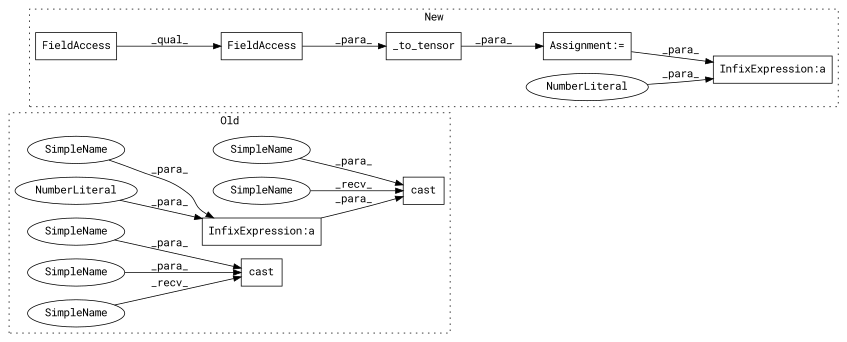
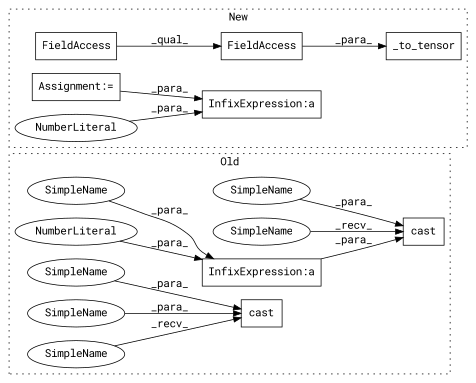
  digraph {
    rankdir=LR
    fontname="Roboto Mono"
    node [a=42 l=3 s=24170 shape=box fontname="Roboto Mono"]
    edge [fontname="Roboto Mono"]
    n1 [a=32 l="5,1" label=cast s="23551,23572"]
    n2 [a=32 l="5,1" label=cast s="23585,23612"]
    n3 [a=27 label="InfixExpression:a" s=23593]
    n4 [a=34 label=NumberLiteral s=23590 shape=ellipse]
    n5 [l=7 label=SimpleName s=23605 shape=ellipse]
    n6 [l=7 label=SimpleName s=23565 shape=ellipse]
    n7 [l=10 label=SimpleName s=23540 shape=ellipse]
    n8 [l=10 label=SimpleName s=23574 shape=ellipse]
    n9 [l=8 label=SimpleName s=23596 shape=ellipse]
    n10 [l=8 label=SimpleName s=23556 shape=ellipse]
    n11 [a=32 l="11,1" label=_to_tensor s="24150,24193"]
    n12 [a=22 l=23 label=FieldAccess]
    n13 [a=22 l=12 label=FieldAccess]
    n14 [a=7 l=1 label="Assignment:=" s=24149]
    n15 [a=27 label="InfixExpression:a" s=24250]
    n16 [a=34 l=1 label=NumberLiteral s=24249 shape=ellipse]
    subgraph cluster_1 {
      label=Old
      style=dotted
      n1
      n2
      n3
      n4
      n5
      n6
      n7
      n8
      n9
      n10
    }
    subgraph cluster_2 {
      label=New
      style=dotted
      n11
      n12
      n13
      n14
      n15
      n16
    }
    n3 -> n2 [label=_para_]
    n4 -> n3 [label=_para_]
    n5 -> n2 [label=_para_]
    n6 -> n1 [label=_para_]
    n7 -> n1 [label=_recv_]
    n8 -> n2 [label=_recv_]
    n9 -> n3 [label=_para_]
    n10 -> n1 [label=_para_]
-   n11 -> n14 [label=_para_]
    n12 -> n11 [label=_para_]
    n13 -> n12 [label=_qual_]
    n14 -> n15 [label=_para_]
    n16 -> n15 [label=_para_]
  }
